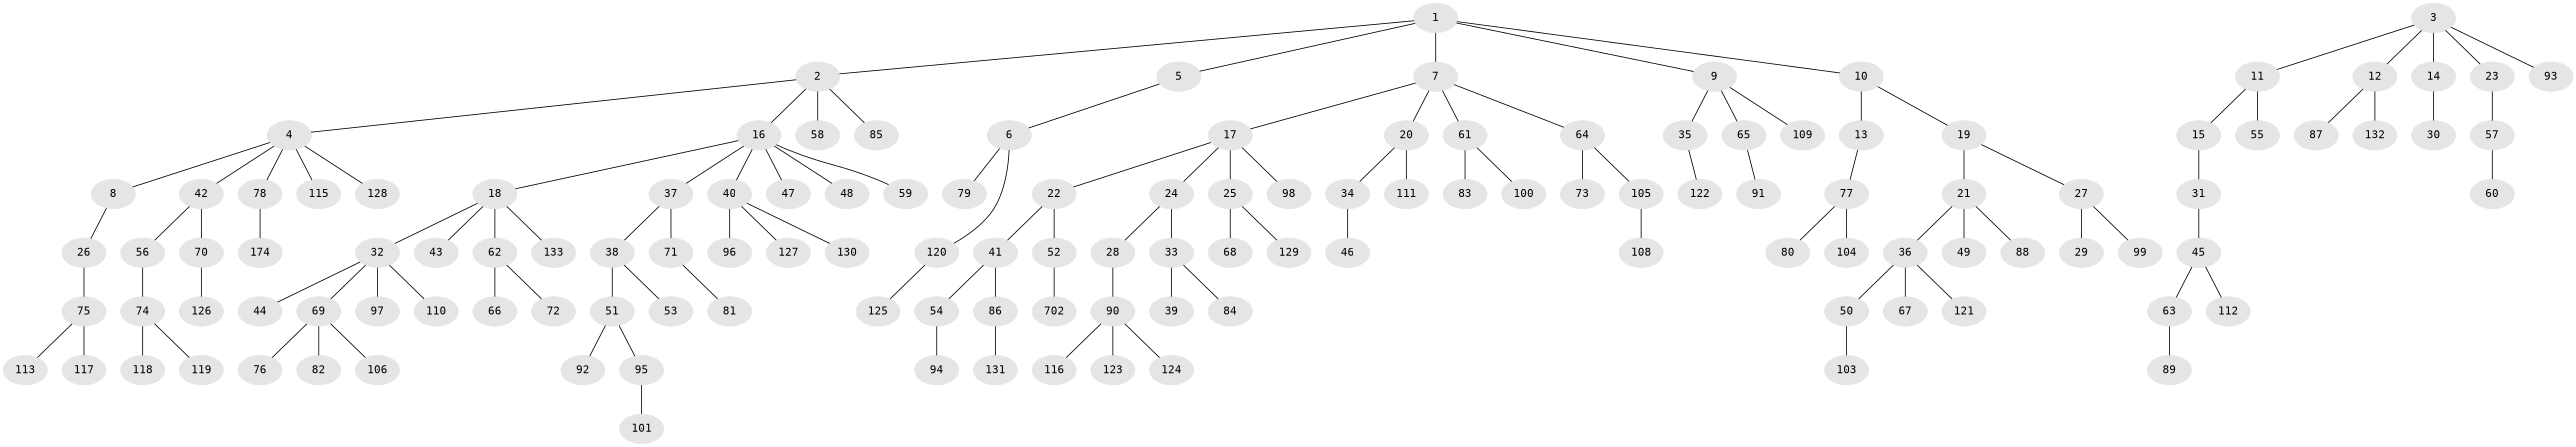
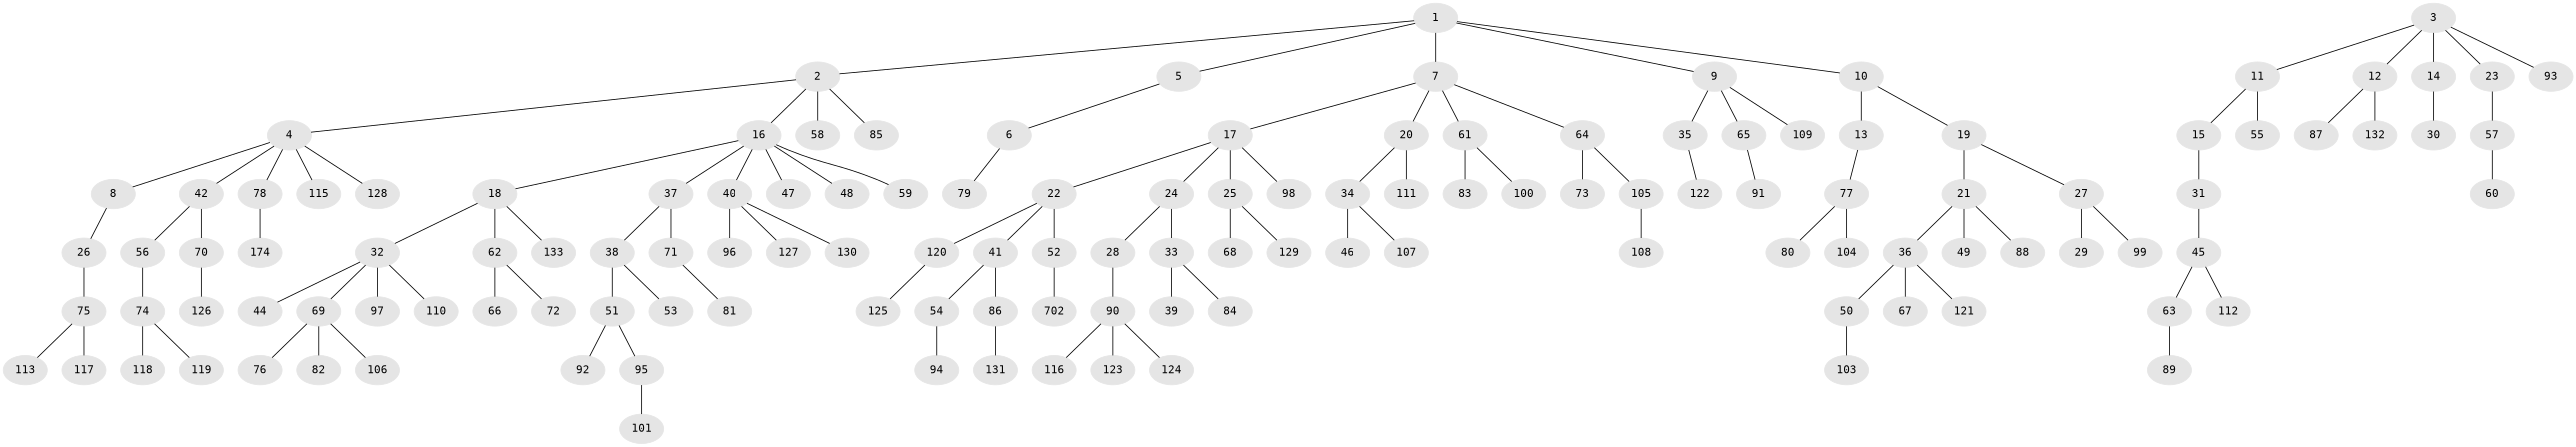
  graph {
    fontname="DejaVu Sans Mono"
    node [color=gray90 fontname="DejaVu Sans Mono" style=filled]
    edge [fontname="DejaVu Sans Mono"]
    1
    2
    5
    7
    9
    10
    4
    16
    58
    85
    6
    17
    20
    61
    64
    35
    65
    109
    13
    19
    3
    11
    12
    14
    23
    93
    8
    42
    78
    115
    128
    18
    37
    40
    47
    48
    59
    15
    55
    87
    132
    30
    57
    26
    56
    70
    n47 [label=174]
    79
    22
    24
    25
    98
    34
    111
    83
    100
    73
    105
    75
    122
    91
    77
    21
    27
    31
    80
    104
    45
    32
-   43
    62
    133
    38
    71
    96
    127
    130
    41
    52
    120
    28
    33
    68
    129
    44
    69
    97
    110
    66
    72
    36
    49
    88
    29
    99
    46
+   107
    50
    67
    121
    54
    86
    n103 [label=702]
    125
    60
    90
    39
    84
    113
    117
    116
    123
    124
    63
    112
    76
    82
    106
    103
    51
    53
    81
    92
    95
    94
    131
    74
    126
    89
    101
    118
    119
    108
    1 -- 2
    1 -- 5
    1 -- 7
    1 -- 9
    1 -- 10
    2 -- 4
    2 -- 16
    2 -- 58
    2 -- 85
    5 -- 6
    7 -- 17
    7 -- 20
    7 -- 61
    7 -- 64
    9 -- 35
    9 -- 65
    9 -- 109
    10 -- 13
    10 -- 19
    4 -- 8
    4 -- 42
    4 -- 78
    4 -- 115
    4 -- 128
    16 -- 18
    16 -- 37
    16 -- 40
    16 -- 47
    16 -- 48
    16 -- 59
    6 -- 79
    17 -- 22
    17 -- 24
    17 -- 25
    17 -- 98
    20 -- 34
    20 -- 111
    61 -- 83
    61 -- 100
    64 -- 73
    64 -- 105
    35 -- 122
    65 -- 91
    13 -- 77
    19 -- 21
    19 -- 27
    3 -- 11
    3 -- 12
    3 -- 14
    3 -- 23
    3 -- 93
    11 -- 15
    11 -- 55
    12 -- 87
    12 -- 132
    14 -- 30
    23 -- 57
    8 -- 26
    42 -- 56
    42 -- 70
    78 -- n47
    18 -- 32
-   18 -- 43
    18 -- 62
    18 -- 133
    37 -- 38
    37 -- 71
    40 -- 96
    40 -- 127
    40 -- 130
    15 -- 31
    57 -- 60
    26 -- 75
    56 -- 74
    70 -- 126
    22 -- 41
    22 -- 52
-   6 -- 120
+   22 -- 120
    24 -- 28
    24 -- 33
    25 -- 68
    25 -- 129
    34 -- 46
+   34 -- 107
    105 -- 108
    75 -- 113
    75 -- 117
    77 -- 80
    77 -- 104
    21 -- 36
    21 -- 49
    21 -- 88
    27 -- 29
    27 -- 99
    31 -- 45
    45 -- 63
    45 -- 112
    32 -- 44
    32 -- 69
    32 -- 97
    32 -- 110
    62 -- 66
    62 -- 72
    38 -- 51
    38 -- 53
    71 -- 81
    41 -- 54
    41 -- 86
    52 -- n103
    120 -- 125
    28 -- 90
    33 -- 39
    33 -- 84
    69 -- 76
    69 -- 82
    69 -- 106
    36 -- 50
    36 -- 67
    36 -- 121
    50 -- 103
    54 -- 94
    86 -- 131
    90 -- 116
    90 -- 123
    90 -- 124
    63 -- 89
    51 -- 92
    51 -- 95
    95 -- 101
    74 -- 118
    74 -- 119
  }
